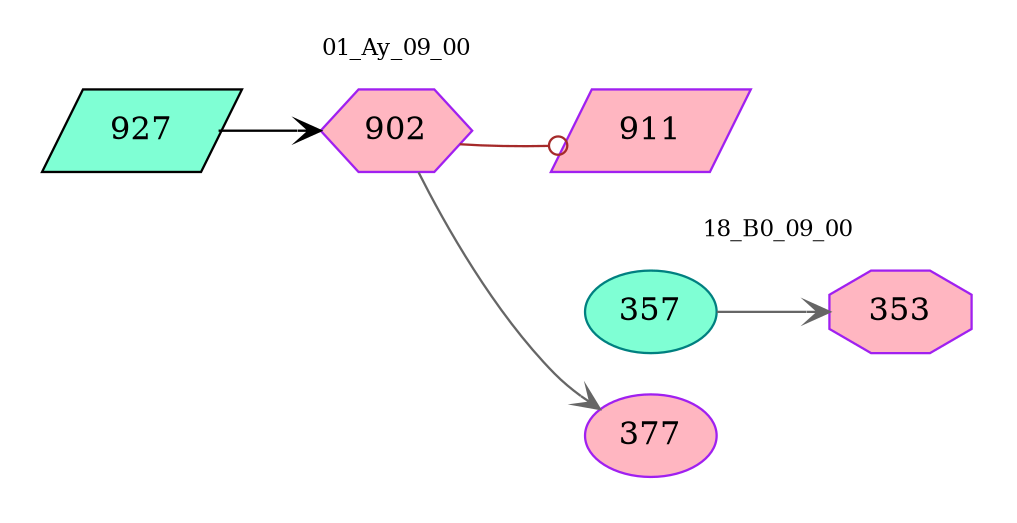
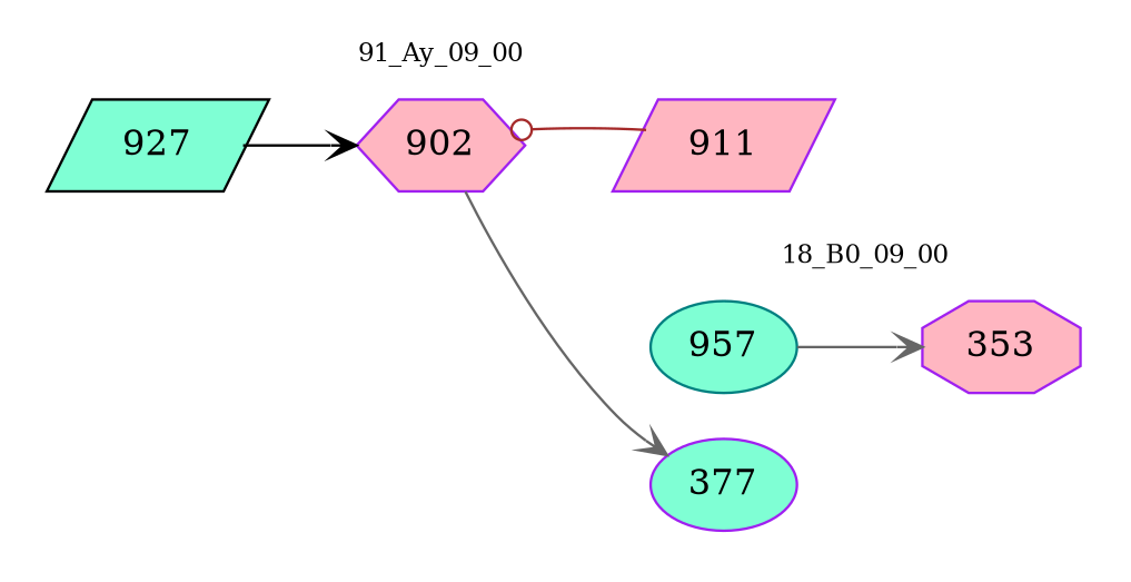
  digraph {
    rankdir=LR
    node [color=purple fillcolor=aquamarine shape=parallelogram style=filled]
    edge [arrowhead=vee color=gray40]
    n1 [color=black label=927]
    n2 [fillcolor=lightpink label=902 shape=hexagon]
    n3 [fillcolor=lightpink label=911]
-   n4 [color=teal label=357 shape=ellipse]
+   n4 [color=teal label=957 shape=ellipse]
    n5 [fillcolor=lightpink label=353 shape=octagon]
-   n6 [fillcolor=lightpink label=377 shape=ellipse]
+   n6 [label=377 shape=ellipse]
    subgraph cluster_1 {
      color=white
      fontsize=10
-     label="01_Ay_09_00"
+     label="91_Ay_09_00"
      n1
      n2
      n3
    }
    subgraph cluster_2 {
      color=white
      fontsize=10
      label="18_B0_09_00"
      n4
      n5
      n6
    }
    n1 -> n2 [color=black]
-   n2 -> n3 [arrowhead=odot color=brown]
+   n3 -> n2 [arrowhead=odot color=brown]
    n2 -> n6
    n4 -> n5
  }
